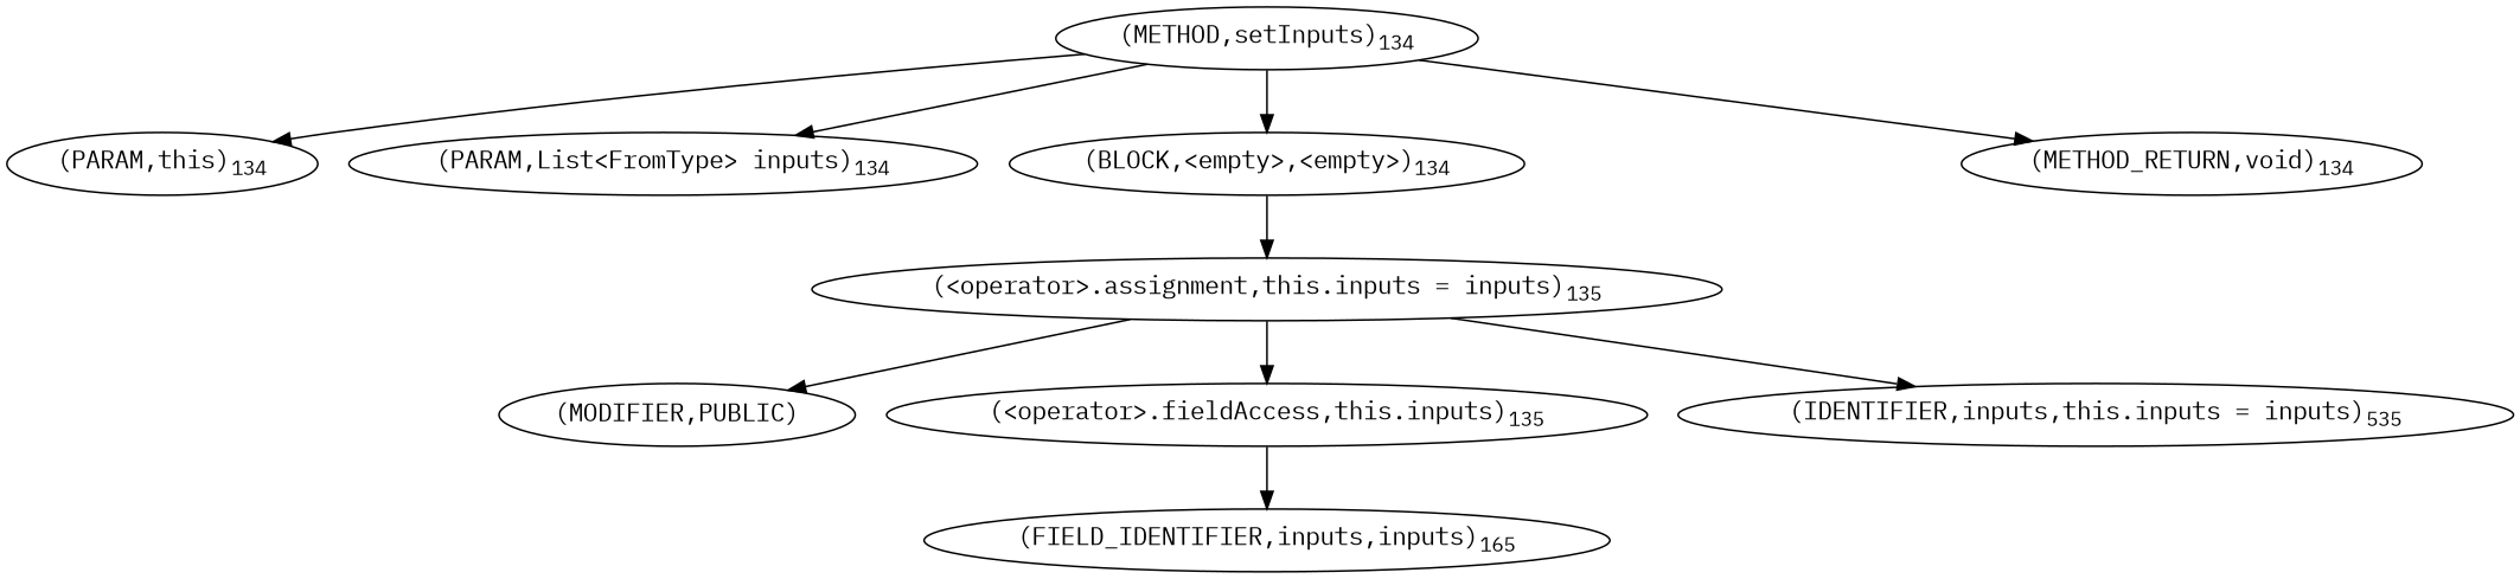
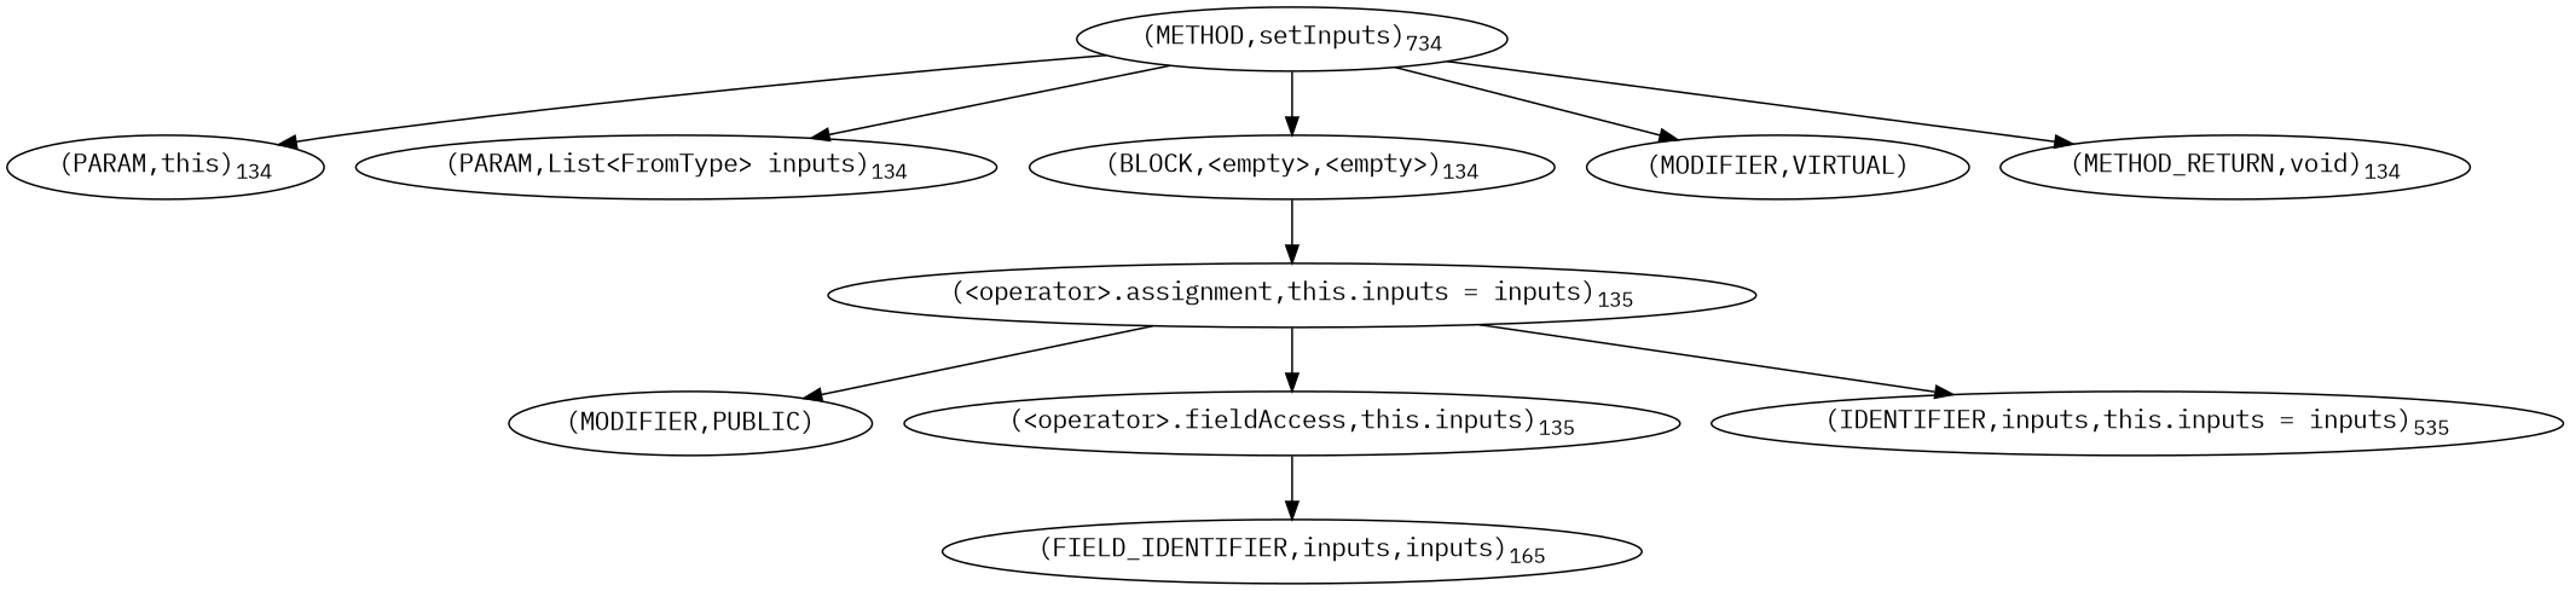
  digraph {
    fontname="IBM Plex Mono"
    node [fontname="IBM Plex Mono"]
    edge [fontname="IBM Plex Mono"]
-   n1 [label=<(METHOD,setInputs)<SUB>134</SUB>>]
+   n1 [label=<(METHOD,setInputs)<SUB>734</SUB>>]
    n2 [label=<(PARAM,this)<SUB>134</SUB>>]
    n3 [label=<(PARAM,List&lt;FromType&gt; inputs)<SUB>134</SUB>>]
    n4 [label=<(BLOCK,&lt;empty&gt;,&lt;empty&gt;)<SUB>134</SUB>>]
+   n5 [label=<(MODIFIER,VIRTUAL)>]
    n6 [label=<(METHOD_RETURN,void)<SUB>134</SUB>>]
    n7 [label=<(&lt;operator&gt;.assignment,this.inputs = inputs)<SUB>135</SUB>>]
    n8 [label=<(MODIFIER,PUBLIC)>]
    n9 [label=<(&lt;operator&gt;.fieldAccess,this.inputs)<SUB>135</SUB>>]
    n10 [label=<(IDENTIFIER,inputs,this.inputs = inputs)<SUB>535</SUB>>]
    n11 [label=<(FIELD_IDENTIFIER,inputs,inputs)<SUB>165</SUB>>]
    n1 -> n2
    n1 -> n3
    n1 -> n4
+   n1 -> n5
    n1 -> n6
    n4 -> n7
    n7 -> n8
    n7 -> n9
    n7 -> n10
    n9 -> n11
  }
